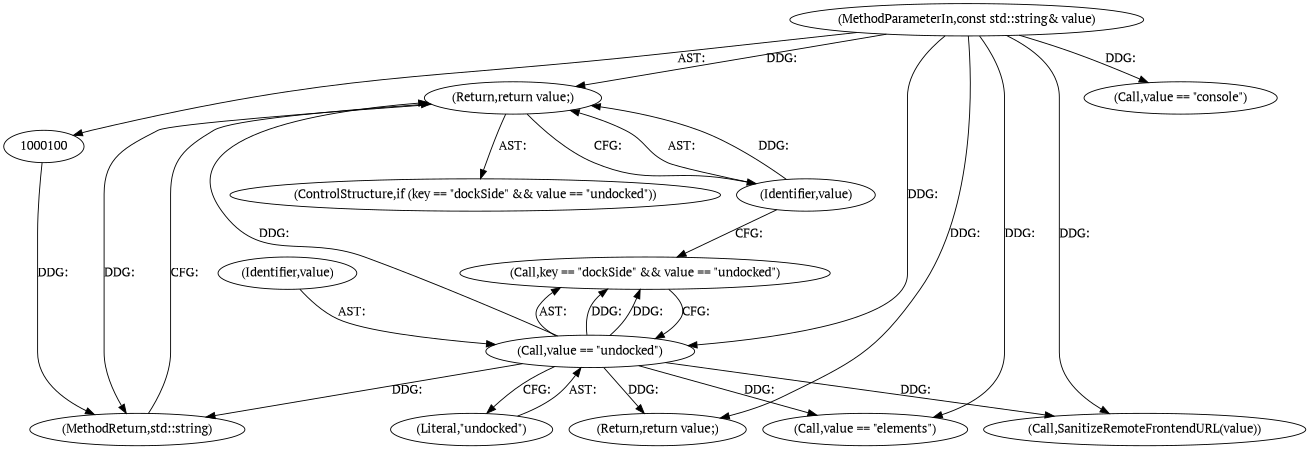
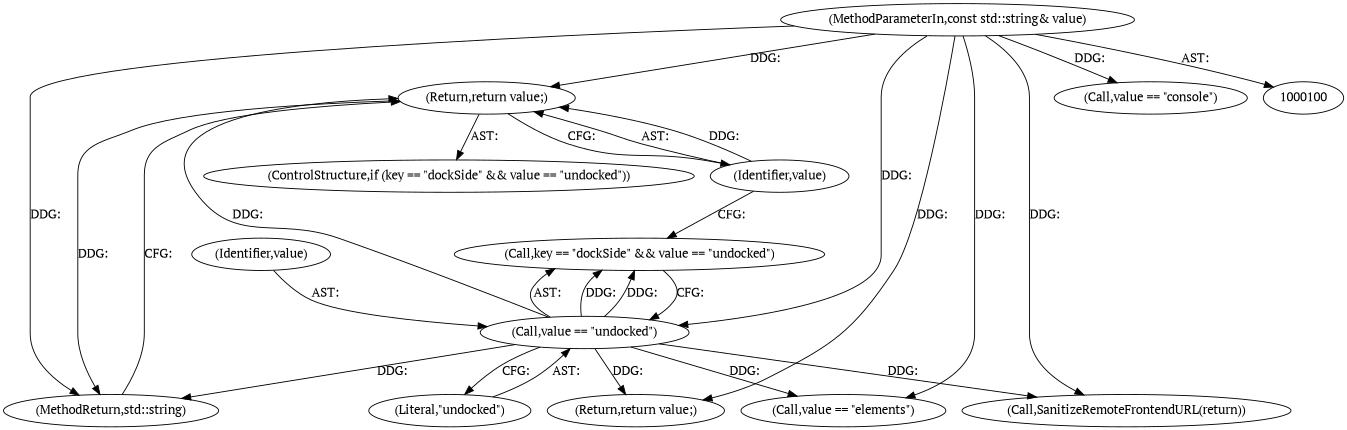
  digraph {
    fontname="PT Serif"
    node [fontname="PT Serif"]
    edge [fontname="PT Serif"]
    n1 [label="(Return,return value;)"]
    n2 [label="(Identifier,value)"]
    n3 [label="(MethodReturn,std::string)"]
    n4 [label="(ControlStructure,if (key == \"dockSide\" && value == \"undocked\"))"]
    n5 [label="(Call,key == \"dockSide\" && value == \"undocked\")"]
    n6 [label="(Call,value == \"undocked\")"]
-   n7 [label="(Call,SanitizeRemoteFrontendURL(value))"]
+   n7 [label="(Call,SanitizeRemoteFrontendURL(return))"]
    n8 [label="(Literal,\"undocked\")"]
    n9 [label="(Call,value == \"elements\")"]
    n10 [label="(Return,return value;)"]
    n11 [label="(MethodParameterIn,const std::string& value)"]
    n12 [label="(Call,value == \"console\")"]
    1000100
    n14 [label="(Identifier,value)"]
    n1 -> n2 [label="CFG: "]
    n1 -> n3 [label="DDG: "]
    n1 -> n4 [label="AST: "]
    n2 -> n1 [label="AST: "]
    n2 -> n1 [label="DDG: "]
    n2 -> n5 [label="CFG: "]
    n3 -> n1 [label="CFG: "]
    n5 -> n6 [label="CFG: "]
    n6 -> n1 [label="DDG: "]
    n6 -> n3 [label="DDG: "]
    n6 -> n5 [label="AST: "]
    n6 -> n5 [label="DDG: "]
    n6 -> n5 [label="DDG: "]
    n6 -> n7 [label="DDG: "]
    n6 -> n8 [label="CFG: "]
    n6 -> n9 [label="DDG: "]
    n6 -> n10 [label="DDG: "]
    n8 -> n6 [label="AST: "]
    n11 -> n1 [label="DDG: "]
-   1000100 -> n3 [label="DDG: "]
+   n11 -> n3 [label="DDG: "]
    n11 -> n6 [label="DDG: "]
    n11 -> n7 [label="DDG: "]
    n11 -> n9 [label="DDG: "]
    n11 -> n10 [label="DDG: "]
    n11 -> n12 [label="DDG: "]
    n11 -> 1000100 [label="AST: "]
    n14 -> n6 [label="AST: "]
  }
